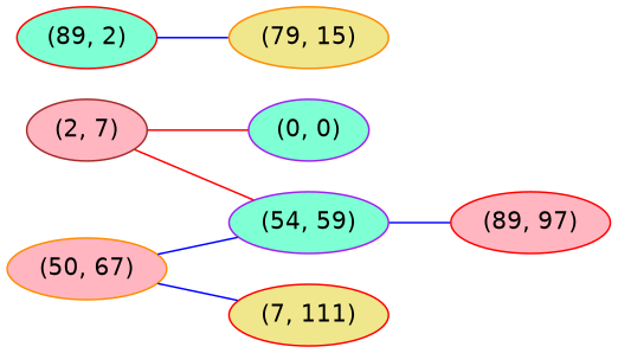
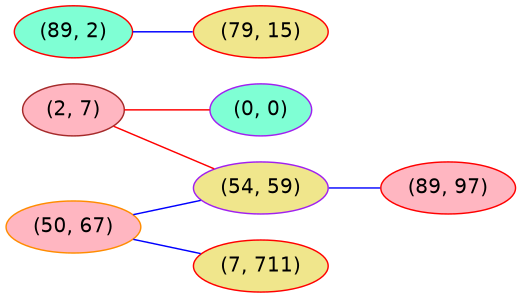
  graph {
    fontname="DejaVu Sans"
    rankdir=LR
    node [color=red fillcolor=lightpink fontname="DejaVu Sans" style=filled]
    edge [color=blue fontname="DejaVu Sans" weight=1]
    "(2, 7)" [color=brown]
    "(0, 0)" [color=purple fillcolor=aquamarine]
-   "(54, 59)" [color=purple fillcolor=aquamarine]
+   "(54, 59)" [color=purple fillcolor=khaki]
    "(89, 97)"
    "(50, 67)" [color=darkorange]
-   "(7, 111)" [fillcolor=khaki]
-   "(79, 15)" [color=darkorange fillcolor=khaki]
+   "(7, 111)" [fillcolor=khaki label="(7, 711)"]
+   "(79, 15)" [fillcolor=khaki]
    "(89, 2)" [fillcolor=aquamarine]
    "(2, 7)" -- "(0, 0)" [color=red weight=4]
    "(2, 7)" -- "(54, 59)" [color=red]
    "(54, 59)" -- "(89, 97)"
    "(50, 67)" -- "(54, 59)"
    "(50, 67)" -- "(7, 111)"
    "(89, 2)" -- "(79, 15)"
  }
